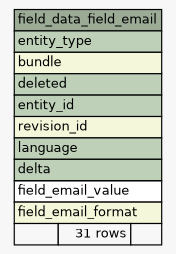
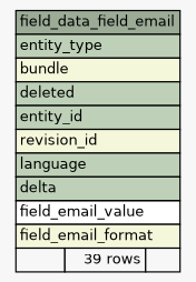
  digraph {
    bgcolor="#f7f7f7"
    fontname=Helvetica
    fontsize=11
    nodesep=0.18
    rankdir=RL
    ranksep=0.46
-   n1 [fontname=Helvetica fontsize=11 label=<     <TABLE BORDER="0" CELLBORDER="1" CELLSPACING="0" BGCOLOR="#ffffff">       <TR><TD COLSPAN="3" BGCOLOR="#9bab96" ALIGN="CENTER">field_data_field_email</TD></TR>       <TR><TD PORT="entity_type" COLSPAN="3" BGCOLOR="#bed1b8" ALIGN="LEFT">entity_type</TD></TR>       <TR><TD PORT="bundle" COLSPAN="3" BGCOLOR="#f4f7da" ALIGN="LEFT">bundle</TD></TR>       <TR><TD PORT="deleted" COLSPAN="3" BGCOLOR="#bed1b8" ALIGN="LEFT">deleted</TD></TR>       <TR><TD PORT="entity_id" COLSPAN="3" BGCOLOR="#bed1b8" ALIGN="LEFT">entity_id</TD></TR>       <TR><TD PORT="revision_id" COLSPAN="3" BGCOLOR="#f4f7da" ALIGN="LEFT">revision_id</TD></TR>       <TR><TD PORT="language" COLSPAN="3" BGCOLOR="#bed1b8" ALIGN="LEFT">language</TD></TR>       <TR><TD PORT="delta" COLSPAN="3" BGCOLOR="#bed1b8" ALIGN="LEFT">delta</TD></TR>       <TR><TD PORT="field_email_value" COLSPAN="3" ALIGN="LEFT">field_email_value</TD></TR>       <TR><TD PORT="field_email_format" COLSPAN="3" BGCOLOR="#f4f7da" ALIGN="LEFT">field_email_format</TD></TR>       <TR><TD ALIGN="LEFT" BGCOLOR="#f7f7f7">  </TD><TD ALIGN="RIGHT" BGCOLOR="#f7f7f7">31 rows</TD><TD ALIGN="RIGHT" BGCOLOR="#f7f7f7">  </TD></TR>     </TABLE>> shape=plaintext]
+   n1 [fontname=Helvetica fontsize=11 label=<     <TABLE BORDER="0" CELLBORDER="1" CELLSPACING="0" BGCOLOR="#ffffff">       <TR><TD COLSPAN="3" BGCOLOR="#9bab96" ALIGN="CENTER">field_data_field_email</TD></TR>       <TR><TD PORT="entity_type" COLSPAN="3" BGCOLOR="#bed1b8" ALIGN="LEFT">entity_type</TD></TR>       <TR><TD PORT="bundle" COLSPAN="3" BGCOLOR="#f4f7da" ALIGN="LEFT">bundle</TD></TR>       <TR><TD PORT="deleted" COLSPAN="3" BGCOLOR="#bed1b8" ALIGN="LEFT">deleted</TD></TR>       <TR><TD PORT="entity_id" COLSPAN="3" BGCOLOR="#bed1b8" ALIGN="LEFT">entity_id</TD></TR>       <TR><TD PORT="revision_id" COLSPAN="3" BGCOLOR="#f4f7da" ALIGN="LEFT">revision_id</TD></TR>       <TR><TD PORT="language" COLSPAN="3" BGCOLOR="#bed1b8" ALIGN="LEFT">language</TD></TR>       <TR><TD PORT="delta" COLSPAN="3" BGCOLOR="#bed1b8" ALIGN="LEFT">delta</TD></TR>       <TR><TD PORT="field_email_value" COLSPAN="3" ALIGN="LEFT">field_email_value</TD></TR>       <TR><TD PORT="field_email_format" COLSPAN="3" BGCOLOR="#f4f7da" ALIGN="LEFT">field_email_format</TD></TR>       <TR><TD ALIGN="LEFT" BGCOLOR="#f7f7f7">  </TD><TD ALIGN="RIGHT" BGCOLOR="#f7f7f7">39 rows</TD><TD ALIGN="RIGHT" BGCOLOR="#f7f7f7">  </TD></TR>     </TABLE>> shape=plaintext]
  }
